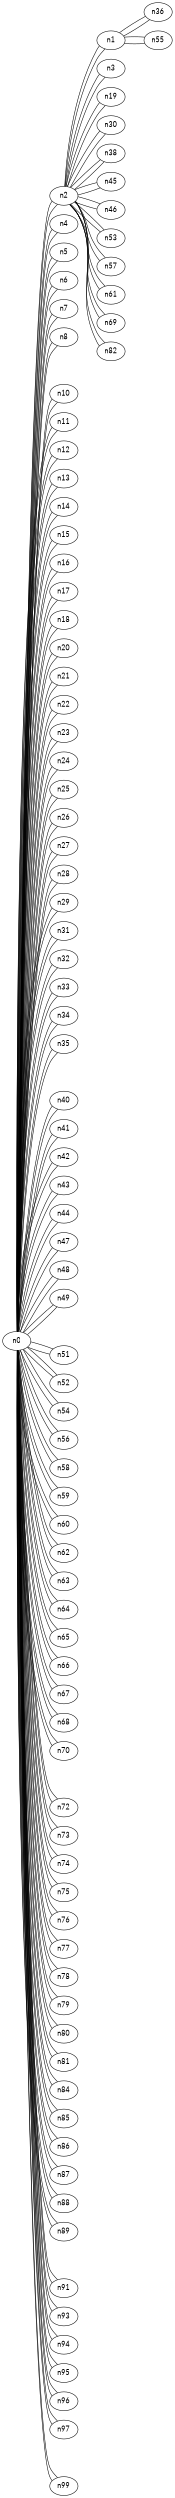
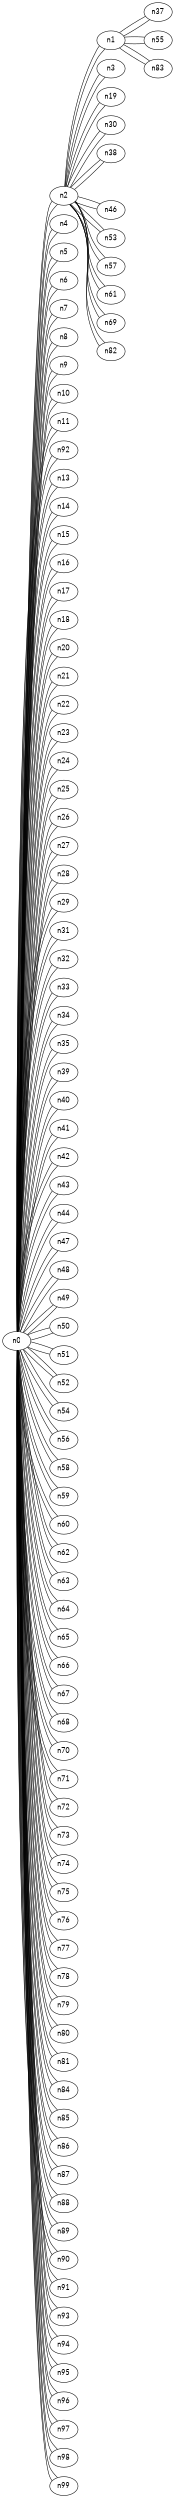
  graph {
    fontname=Lato
    rankdir=LR
    node [fontname=Lato]
    edge [fontname=Lato]
    n0
    n2
    n4
    n5
    n6
    n7
    n8
+   n9
    n10
    n11
-   n12
+   n12 [label=n92]
    n13
    n14
    n15
    n16
    n17
    n18
    n20
    n21
    n22
    n23
    n24
    n25
    n26
    n27
    n28
    n29
    n31
    n32
    n33
    n34
    n35
+   n39
    n40
    n41
    n42
    n43
    n44
    n47
    n48
    n49
+   n50
    n51
    n52
    n54
    n56
    n58
    n59
    n60
    n62
    n63
    n64
    n65
    n66
    n67
    n68
    n70
+   n71
    n72
    n73
    n74
    n75
    n76
    n77
    n78
    n79
    n80
    n81
    n84
    n85
    n86
    n87
    n88
    n89
+   n90
    n91
    n93
    n94
    n95
    n96
    n97
+   n98
    n99
    n1
    n3
    n19
    n30
    n38
-   n45
    n46
    n53
    n57
    n61
    n69
    n82
-   n37 [label=n36]
+   n37
    n55
+   n83
    n0 -- n2
    n0 -- n4
    n0 -- n5
    n0 -- n6
    n0 -- n7
    n0 -- n8
+   n0 -- n9
    n0 -- n10
    n0 -- n11
    n0 -- n12
    n0 -- n13
    n0 -- n14
    n0 -- n15
    n0 -- n16
    n0 -- n17
    n0 -- n18
    n0 -- n20
    n0 -- n21
    n0 -- n22
    n0 -- n23
    n0 -- n24
    n0 -- n25
    n0 -- n26
    n0 -- n27
    n0 -- n28
    n0 -- n29
    n0 -- n31
    n0 -- n32
    n0 -- n33
    n0 -- n34
    n0 -- n35
+   n0 -- n39
    n0 -- n40
    n0 -- n41
    n0 -- n42
    n0 -- n43
    n0 -- n44
    n0 -- n47
    n0 -- n48
    n0 -- n49
+   n0 -- n50
    n0 -- n51
    n0 -- n52
    n0 -- n54
    n0 -- n56
    n0 -- n58
    n0 -- n59
    n0 -- n60
    n0 -- n62
    n0 -- n63
    n0 -- n64
    n0 -- n65
    n0 -- n66
    n0 -- n67
    n0 -- n68
    n0 -- n70
+   n0 -- n71
    n0 -- n72
    n0 -- n73
    n0 -- n74
    n0 -- n75
    n0 -- n76
    n0 -- n77
    n0 -- n78
    n0 -- n79
    n0 -- n80
    n0 -- n81
    n0 -- n84
    n0 -- n85
    n0 -- n86
    n0 -- n87
    n0 -- n88
    n0 -- n89
+   n0 -- n90
    n0 -- n91
    n0 -- n93
    n0 -- n94
    n0 -- n95
    n0 -- n96
    n0 -- n97
+   n0 -- n98
    n0 -- n99
    n2 -- n0
    n2 -- n1
    n2 -- n3
    n2 -- n19
    n2 -- n30
    n2 -- n38
-   n2 -- n45
    n2 -- n46
    n2 -- n53
    n2 -- n57
    n2 -- n61
    n2 -- n69
    n2 -- n82
    n4 -- n0
    n5 -- n0
    n6 -- n0
    n7 -- n0
    n8 -- n0
+   n9 -- n0
    n10 -- n0
    n11 -- n0
    n12 -- n0
    n13 -- n0
    n14 -- n0
    n15 -- n0
    n16 -- n0
    n17 -- n0
    n18 -- n0
    n20 -- n0
    n21 -- n0
    n22 -- n0
    n23 -- n0
    n24 -- n0
    n25 -- n0
    n26 -- n0
    n27 -- n0
    n28 -- n0
    n29 -- n0
    n31 -- n0
    n32 -- n0
    n33 -- n0
    n34 -- n0
    n35 -- n0
+   n39 -- n0
    n40 -- n0
    n41 -- n0
    n42 -- n0
    n43 -- n0
    n44 -- n0
    n47 -- n0
    n48 -- n0
    n49 -- n0
+   n50 -- n0
    n51 -- n0
    n52 -- n0
    n54 -- n0
    n56 -- n0
    n58 -- n0
    n59 -- n0
    n60 -- n0
    n62 -- n0
    n63 -- n0
    n64 -- n0
    n65 -- n0
    n66 -- n0
    n67 -- n0
    n68 -- n0
    n70 -- n0
+   n71 -- n0
    n72 -- n0
    n73 -- n0
    n74 -- n0
    n75 -- n0
    n76 -- n0
    n77 -- n0
    n78 -- n0
    n79 -- n0
    n80 -- n0
    n81 -- n0
    n84 -- n0
    n85 -- n0
    n86 -- n0
    n87 -- n0
    n88 -- n0
    n89 -- n0
+   n90 -- n0
    n91 -- n0
    n93 -- n0
    n94 -- n0
    n95 -- n0
    n96 -- n0
    n97 -- n0
+   n98 -- n0
    n99 -- n0
    n1 -- n2
    n1 -- n37
    n1 -- n55
+   n1 -- n83
    n3 -- n2
    n19 -- n2
    n30 -- n2
    n38 -- n2
-   n45 -- n2
    n46 -- n2
    n53 -- n2
    n57 -- n2
    n61 -- n2
    n69 -- n2
    n82 -- n2
    n37 -- n1
    n55 -- n1
+   n83 -- n1
  }
